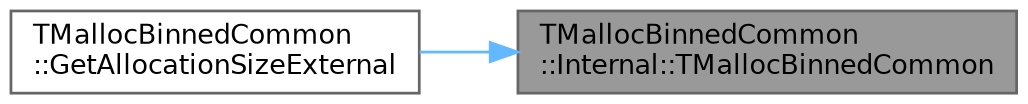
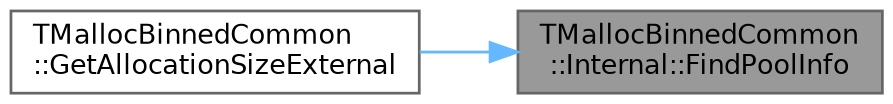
  digraph {
    rankdir=RL
    fontname="DejaVu Sans"
    node [fontname="DejaVu Sans" fontsize=10 shape=box style=filled]
-   n1 [color=gray40 fillcolor=grey60 fontcolor=black height=0.2 label="TMallocBinnedCommon\l::Internal::TMallocBinnedCommon" width=0.4]
+   n1 [color=gray40 fillcolor=grey60 fontcolor=black height=0.2 label="TMallocBinnedCommon\l::Internal::FindPoolInfo" width=0.4]
    n2 [color=grey40 fillcolor=white height=0.2 label="TMallocBinnedCommon\l::GetAllocationSizeExternal" width=0.4]
    n1 -> n2 [color=steelblue1 dir=back fontname="DejaVu Sans" fontsize=10 labelfontname=Helvetica labelfontsize=10 style=solid]
  }
